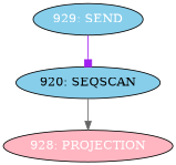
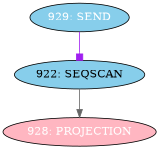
  digraph {
    node [style=filled fillcolor=skyblue fontcolor=white]
-   n1 [label="920: SEQSCAN" fontcolor=""]
+   n1 [label="922: SEQSCAN" fontcolor=""]
    n2 [fillcolor=lightpink label="928: PROJECTION"]
    n3 [label="929: SEND"]
    n1 -> n2 [color=gray40 arrowhead=normal]
    n3 -> n1 [color=purple arrowhead=box]
  }
